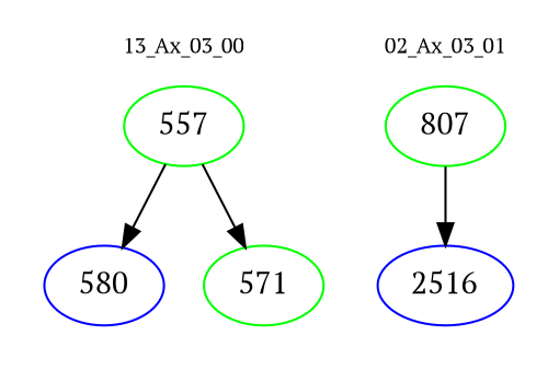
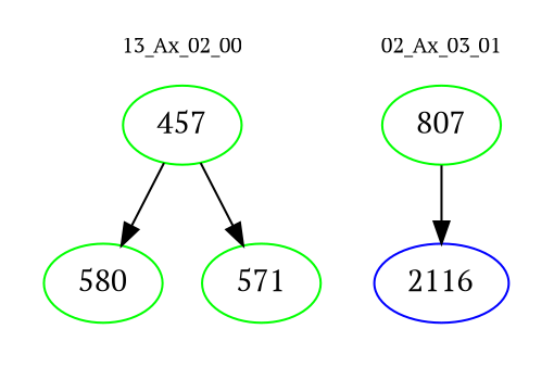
  digraph {
    fontname="PT Serif"
    node [color=green fontname="PT Serif"]
    edge [color=black fontname="PT Serif"]
-   n1 [label=557]
-   n2 [color=blue label=580]
+   n1 [label=457]
+   n2 [label=580]
    n3 [label=571]
    n4 [label=807]
-   n5 [color=blue label=2516]
+   n5 [color=blue label=2116]
    subgraph cluster_1 {
      color=white
      fontsize=10
-     label="13_Ax_03_00"
+     label="13_Ax_02_00"
      n1
      n2
      n3
    }
    subgraph cluster_2 {
      color=white
      fontsize=10
      label="02_Ax_03_01"
      n4
      n5
    }
    n1 -> n2
    n1 -> n3
    n4 -> n5
  }
